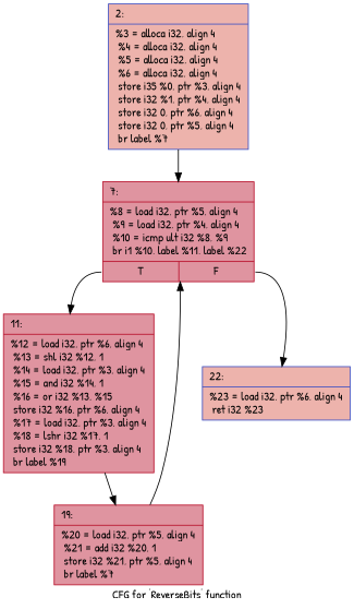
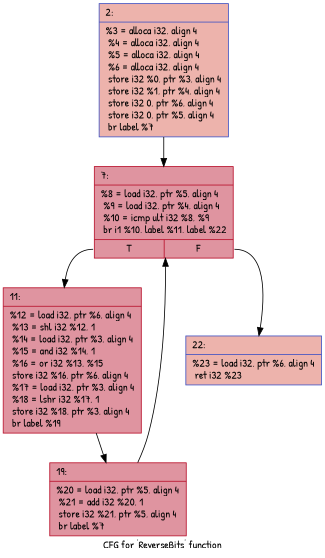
  digraph {
    label="CFG for 'ReverseBits' function"
    fontname="Patrick Hand"
    node [color="#b70d28ff" fillcolor="#b70d2870" fontname="Patrick Hand" shape=record style=filled]
    edge [fontname="Patrick Hand"]
-   n1 [color="#3d50c3ff" fillcolor="#d6524470" label="{2:\l|  %3 = alloca i32, align 4\l  %4 = alloca i32, align 4\l  %5 = alloca i32, align 4\l  %6 = alloca i32, align 4\l  store i35 %0, ptr %3, align 4\l  store i32 %1, ptr %4, align 4\l  store i32 0, ptr %6, align 4\l  store i32 0, ptr %5, align 4\l  br label %7\l}"]
+   n1 [color="#3d50c3ff" fillcolor="#d6524470" label="{2:\l|  %3 = alloca i32, align 4\l  %4 = alloca i32, align 4\l  %5 = alloca i32, align 4\l  %6 = alloca i32, align 4\l  store i32 %0, ptr %3, align 4\l  store i32 %1, ptr %4, align 4\l  store i32 0, ptr %6, align 4\l  store i32 0, ptr %5, align 4\l  br label %7\l}"]
    n2 [label="{7:\l|  %8 = load i32, ptr %5, align 4\l  %9 = load i32, ptr %4, align 4\l  %10 = icmp ult i32 %8, %9\l  br i1 %10, label %11, label %22\l|{<s0>T|<s1>F}}"]
    n3 [label="{11:\l|  %12 = load i32, ptr %6, align 4\l  %13 = shl i32 %12, 1\l  %14 = load i32, ptr %3, align 4\l  %15 = and i32 %14, 1\l  %16 = or i32 %13, %15\l  store i32 %16, ptr %6, align 4\l  %17 = load i32, ptr %3, align 4\l  %18 = lshr i32 %17, 1\l  store i32 %18, ptr %3, align 4\l  br label %19\l}"]
    n4 [color="#3d50c3ff" fillcolor="#d6524470" label="{22:\l|  %23 = load i32, ptr %6, align 4\l  ret i32 %23\l}"]
    n5 [label="{19:\l|  %20 = load i32, ptr %5, align 4\l  %21 = add i32 %20, 1\l  store i32 %21, ptr %5, align 4\l  br label %7\l}"]
    n1 -> n2
    n2 -> n3 [tailport=s0]
    n2 -> n4 [tailport=s1]
    n3 -> n5
    n5 -> n2
  }
